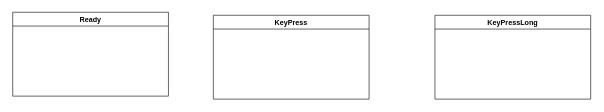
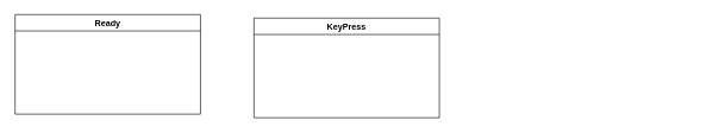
  <mxCell id="0" />
  <mxCell id="1" parent="0" />
  <mxCell id="2" value="Ready" style="swimlane;whiteSpace=wrap;html=1;" vertex="1" parent="1"><mxGeometry x="20" y="20" width="260" height="140" as="geometry" /></mxCell>
  <mxCell id="3" value="KeyPress" style="swimlane;whiteSpace=wrap;html=1;" vertex="1" parent="1"><mxGeometry x="355" y="25" width="260" height="140" as="geometry" /></mxCell>
- <mxCell id="4" value="KeyPressLong" style="swimlane;whiteSpace=wrap;html=1;" vertex="1" parent="1"><mxGeometry x="725" y="25" width="260" height="140" as="geometry" /></mxCell>
